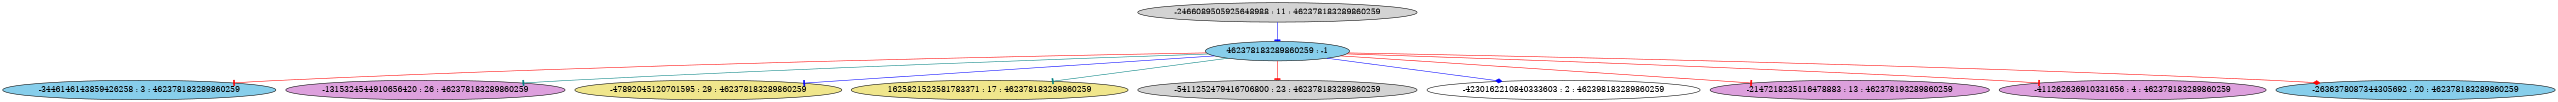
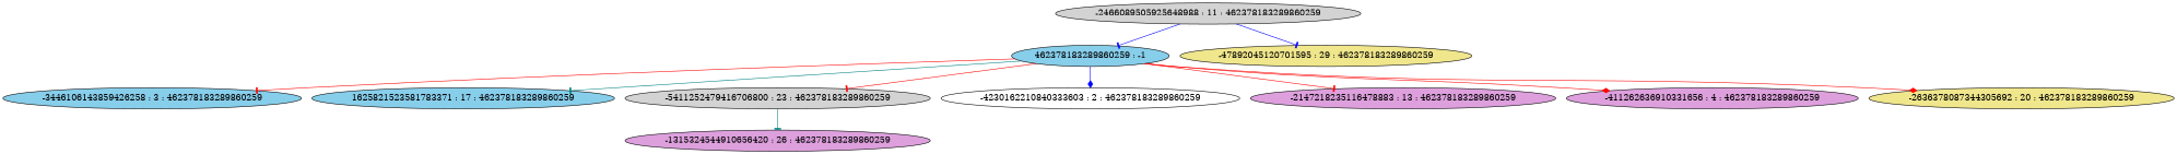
  digraph {
    node [fillcolor=skyblue style=filled]
    edge [arrowhead=tee color=red]
    n1 [label="462378183289860259 : -1"]
-   n2 [label="-3446146143859426258 : 3 : 462378183289860259"]
+   n2 [label="-3446106143859426258 : 3 : 462378183289860259"]
    n3 [fillcolor=plum label="-1315324544910656420 : 26 : 462378183289860259"]
    n4 [fillcolor=khaki label="-47892045120701595 : 29 : 462378183289860259"]
-   n5 [fillcolor=khaki label="1625821523581783371 : 17 : 462378183289860259"]
+   n5 [label="1625821523581783371 : 17 : 462378183289860259"]
    n6 [fillcolor=lightgrey label="-5411252479416706800 : 23 : 462378183289860259"]
-   n7 [fillcolor=white label="-4230162210840333603 : 2 : 462398183289860259"]
-   n8 [fillcolor=plum label="-2147218235116478883 : 13 : 462378193289860259"]
+   n7 [fillcolor=white label="-4230162210840333603 : 2 : 462378183289860259"]
+   n8 [fillcolor=plum label="-2147218235116478883 : 13 : 462378183289860259"]
    n9 [fillcolor=plum label="-411262636910331656 : 4 : 462378183289860259"]
-   n10 [label="-2636378087344305692 : 20 : 462378183289860259"]
+   n10 [fillcolor=khaki label="-2636378087344305692 : 20 : 462378183289860259"]
    n11 [fillcolor=lightgrey label="-2466089505925648988 : 11 : 462378183289860259"]
    n1 -> n2
-   n1 -> n3 [color=teal]
-   n1 -> n4 [color=blue]
+   n6 -> n3 [color=teal]
+   n11 -> n4 [color=blue]
    n1 -> n5 [color=teal]
    n1 -> n6
    n1 -> n7 [arrowhead=diamond color=blue]
    n1 -> n8
-   n1 -> n9
+   n1 -> n9 [arrowhead=diamond]
    n1 -> n10 [arrowhead=diamond]
    n11 -> n1 [color=blue]
  }
